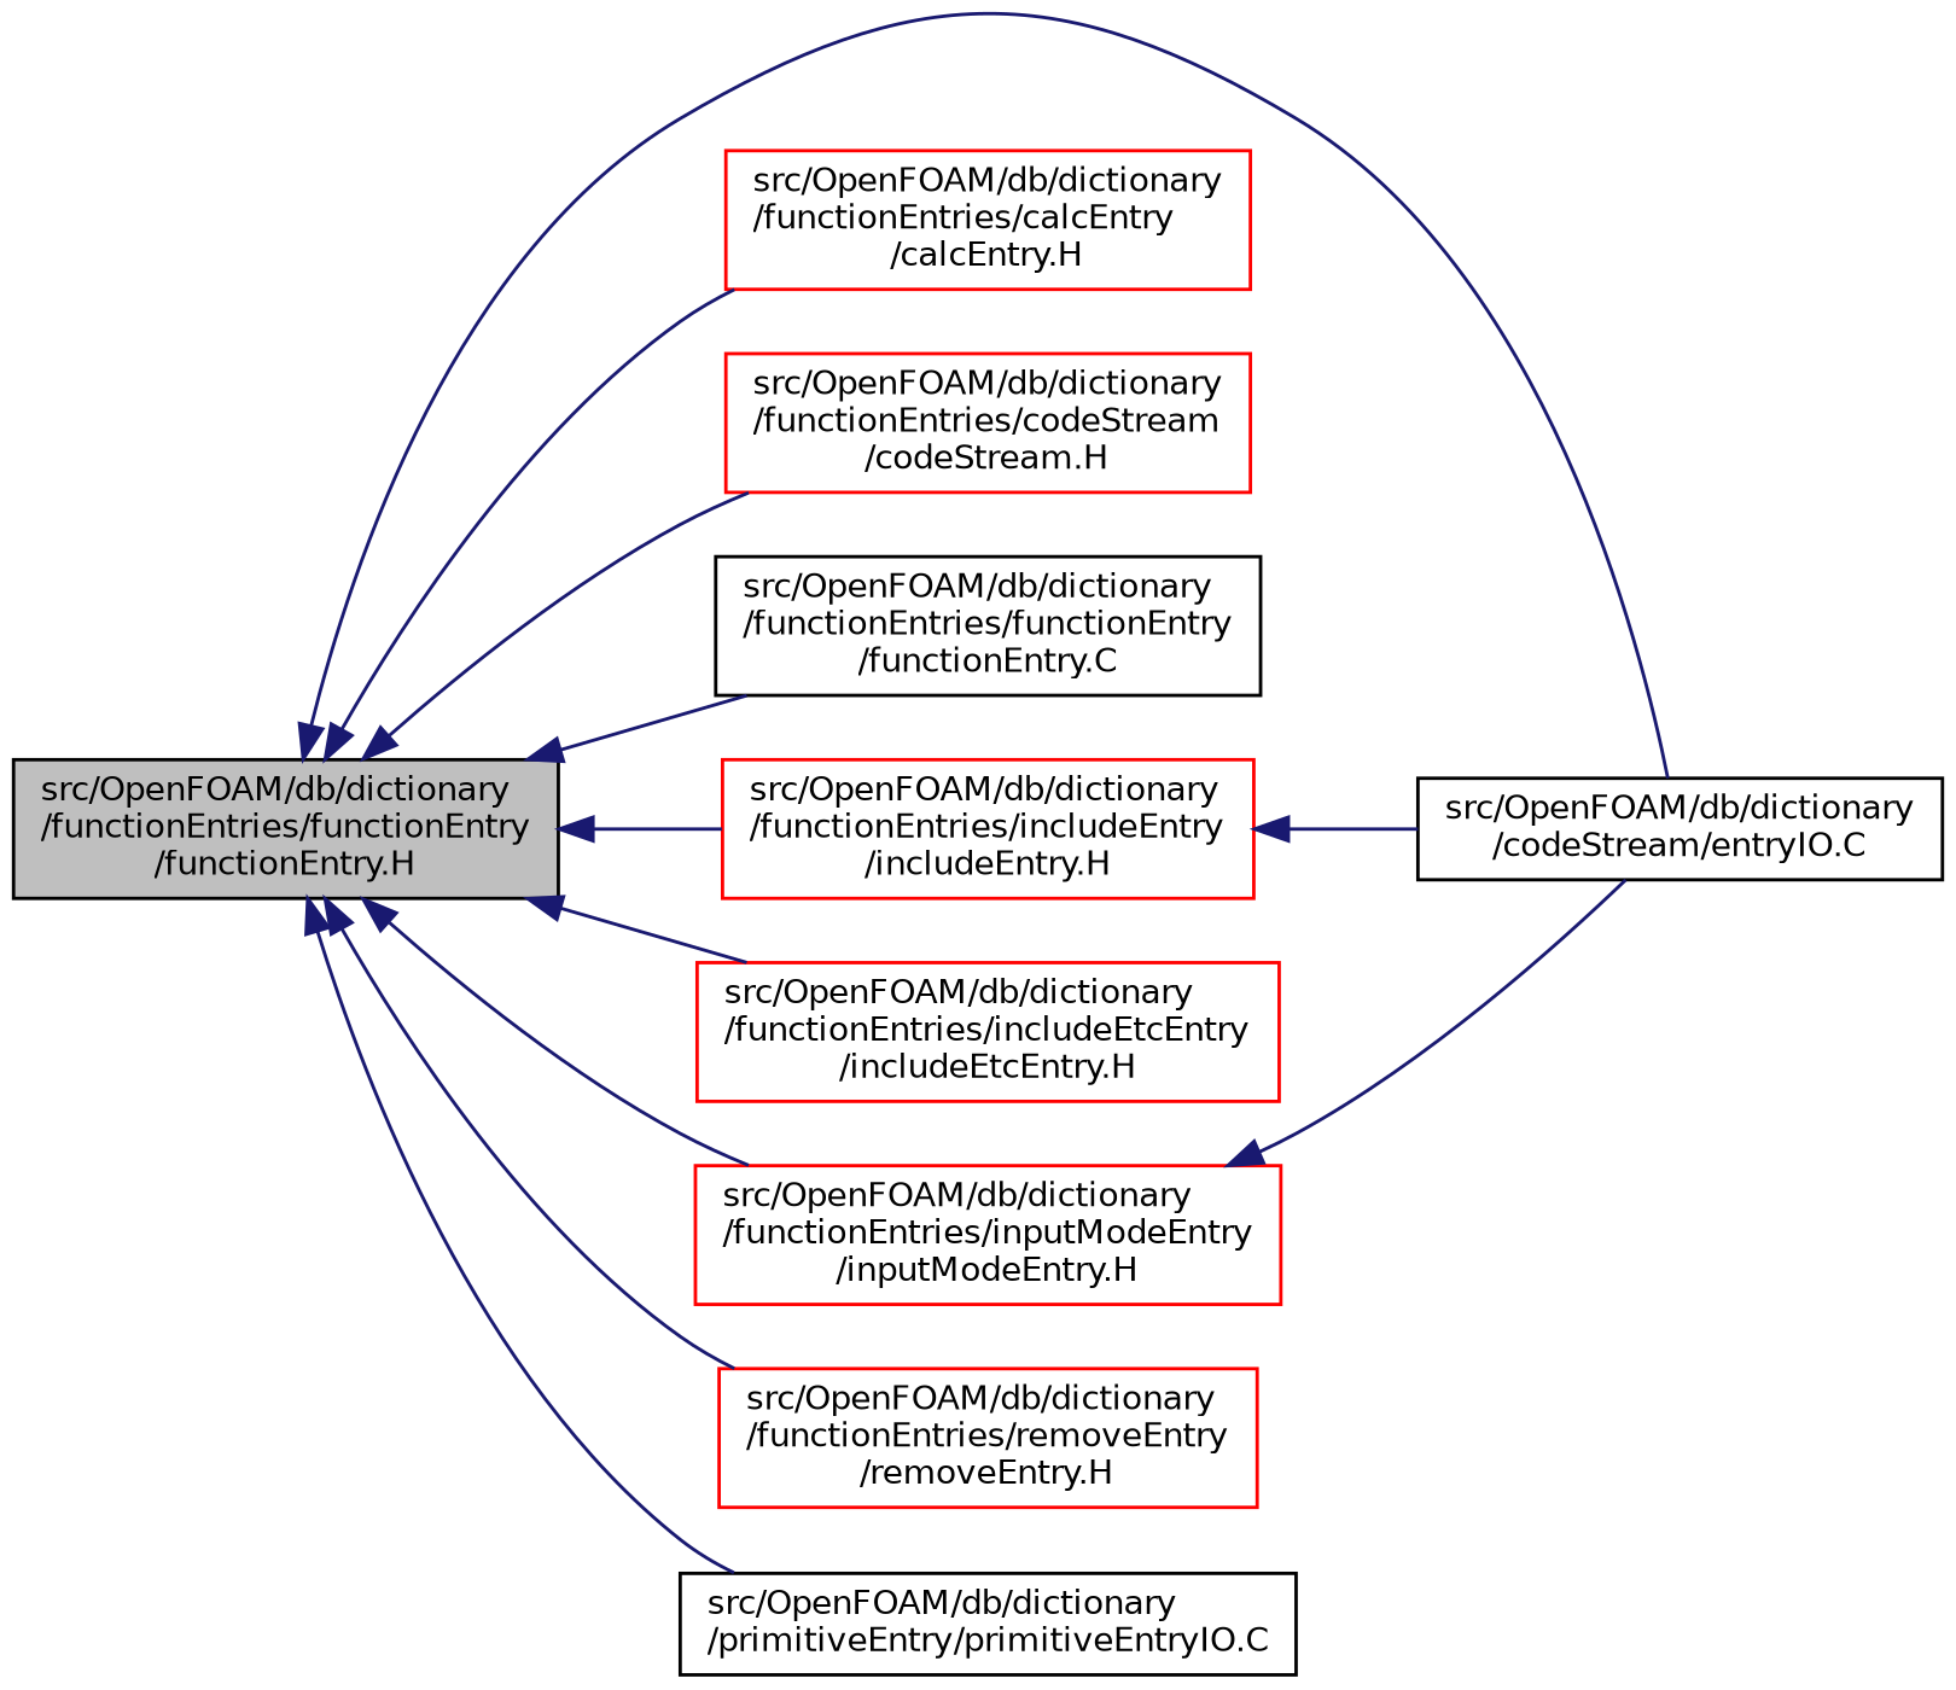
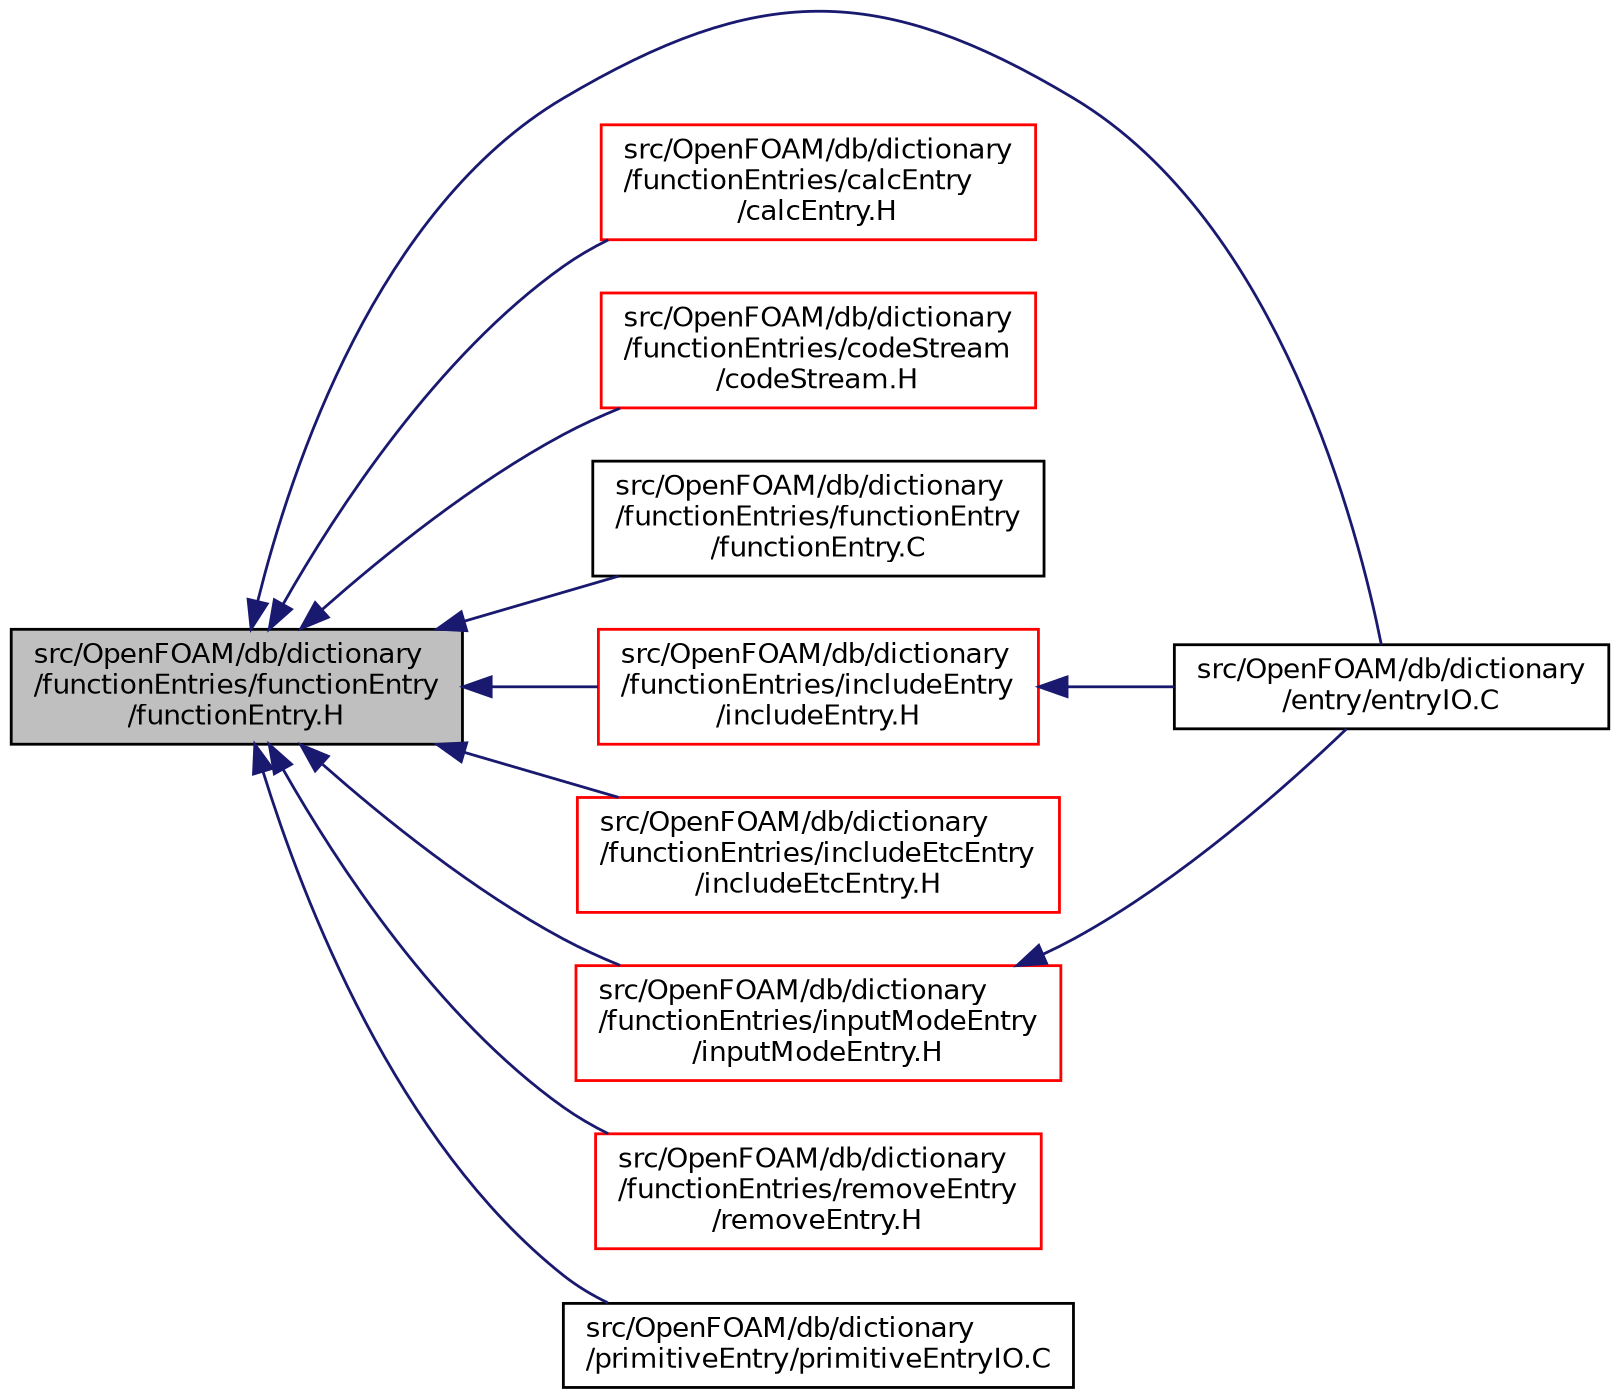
  digraph {
    rankdir=LR
    node [color=red fontname=Helvetica fontsize=10 shape=record]
    edge [color=midnightblue dir=back fontname=Helvetica fontsize=10 labelfontname=Helvetica labelfontsize=10 style=solid]
    n1 [color=black fillcolor=grey75 fontcolor=black height=0.2 label="src/OpenFOAM/db/dictionary\l/functionEntries/functionEntry\l/functionEntry.H" style=filled width=0.4]
-   n2 [color=black height=0.2 label="src/OpenFOAM/db/dictionary\l/codeStream/entryIO.C" width=0.4]
+   n2 [color=black height=0.2 label="src/OpenFOAM/db/dictionary\l/entry/entryIO.C" width=0.4]
    n3 [height=0.2 label="src/OpenFOAM/db/dictionary\l/functionEntries/calcEntry\l/calcEntry.H" width=0.4]
    n4 [height=0.2 label="src/OpenFOAM/db/dictionary\l/functionEntries/codeStream\l/codeStream.H" width=0.4]
    n5 [color=black height=0.2 label="src/OpenFOAM/db/dictionary\l/functionEntries/functionEntry\l/functionEntry.C" width=0.4]
    n6 [height=0.2 label="src/OpenFOAM/db/dictionary\l/functionEntries/includeEntry\l/includeEntry.H" width=0.4]
    n7 [height=0.2 label="src/OpenFOAM/db/dictionary\l/functionEntries/includeEtcEntry\l/includeEtcEntry.H" width=0.4]
    n8 [height=0.2 label="src/OpenFOAM/db/dictionary\l/functionEntries/inputModeEntry\l/inputModeEntry.H" width=0.4]
    n9 [height=0.2 label="src/OpenFOAM/db/dictionary\l/functionEntries/removeEntry\l/removeEntry.H" width=0.4]
    n10 [color=black height=0.2 label="src/OpenFOAM/db/dictionary\l/primitiveEntry/primitiveEntryIO.C" width=0.4]
    n1 -> n2
    n1 -> n3
    n1 -> n4
    n1 -> n5
    n1 -> n6
    n1 -> n7
    n1 -> n8
    n1 -> n9
    n1 -> n10
    n6 -> n2
    n8 -> n2
  }
